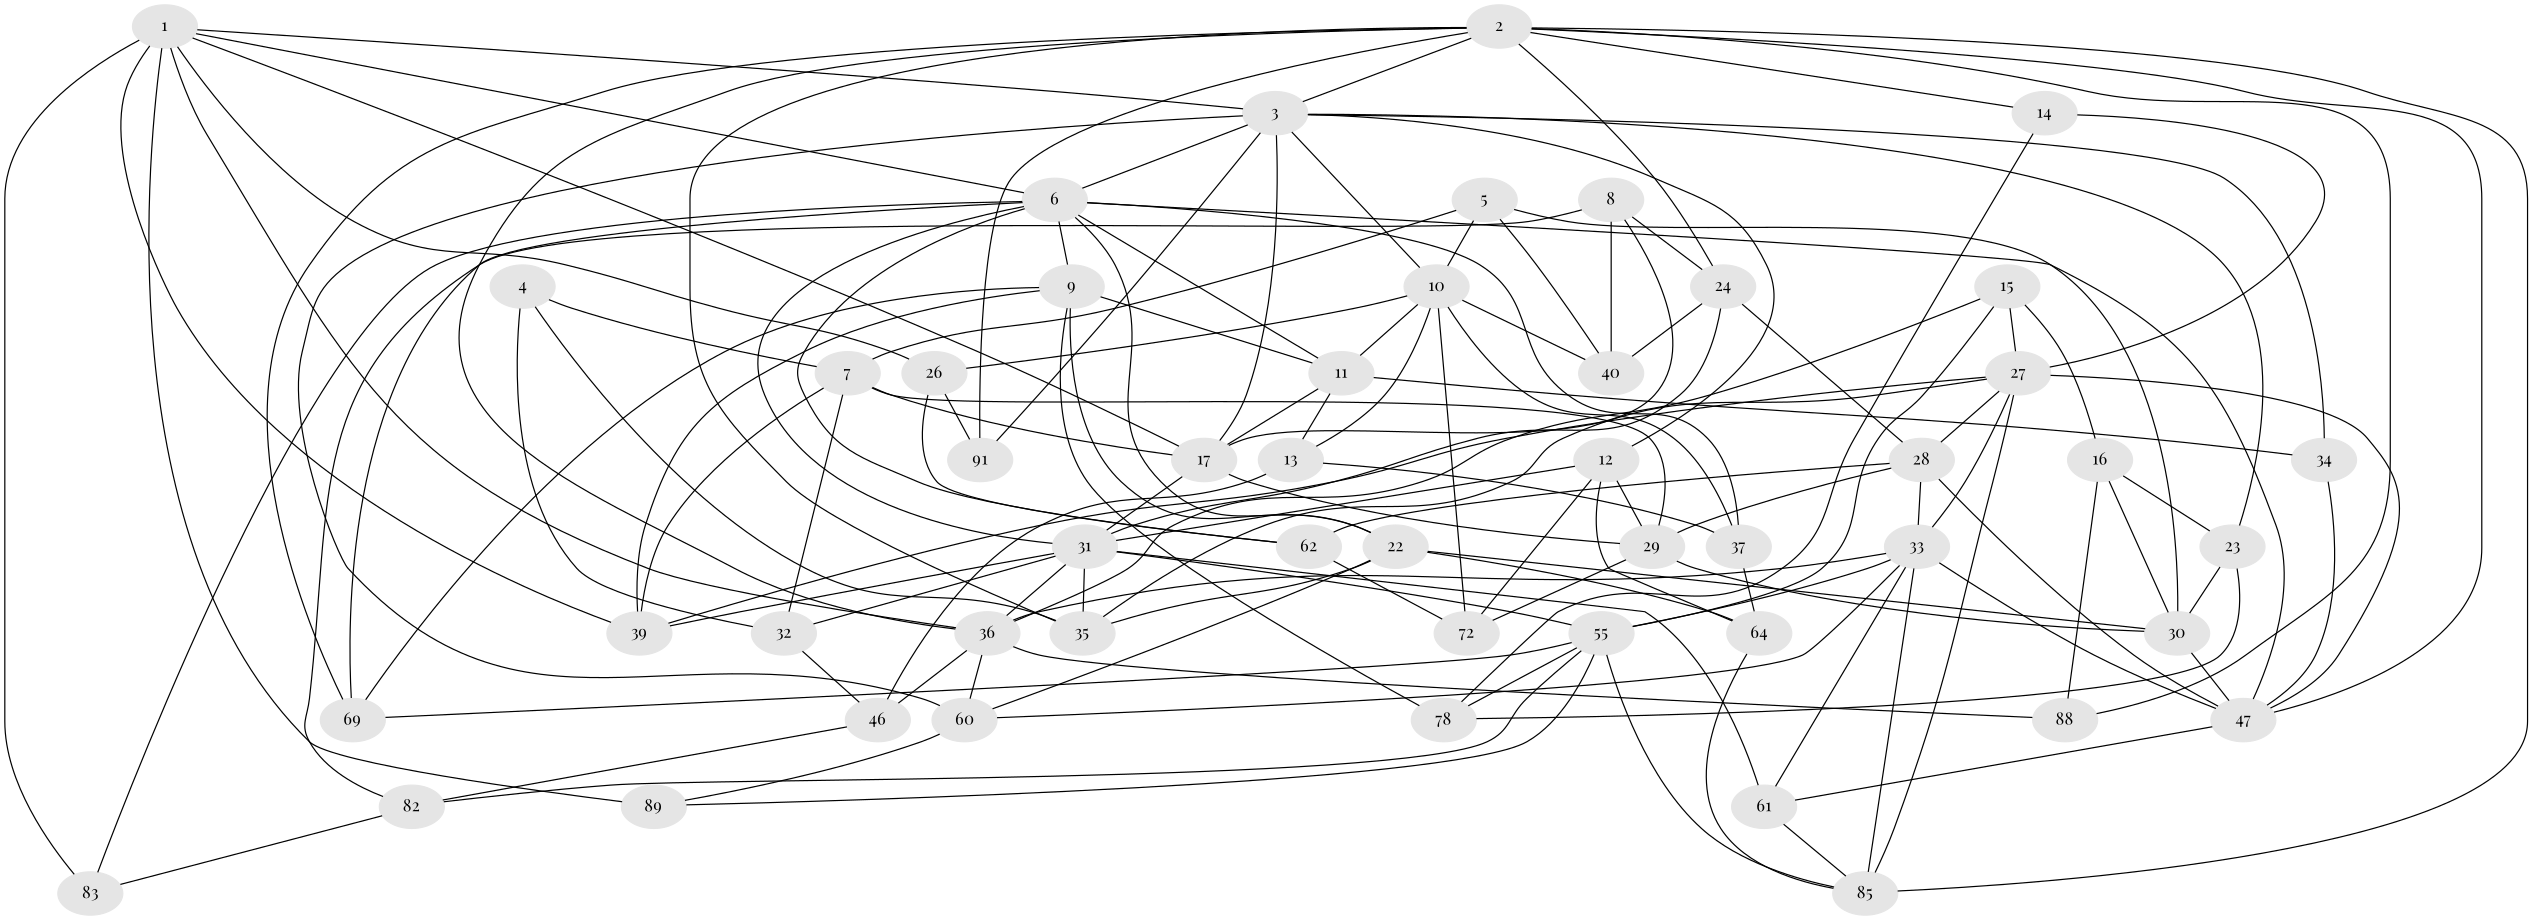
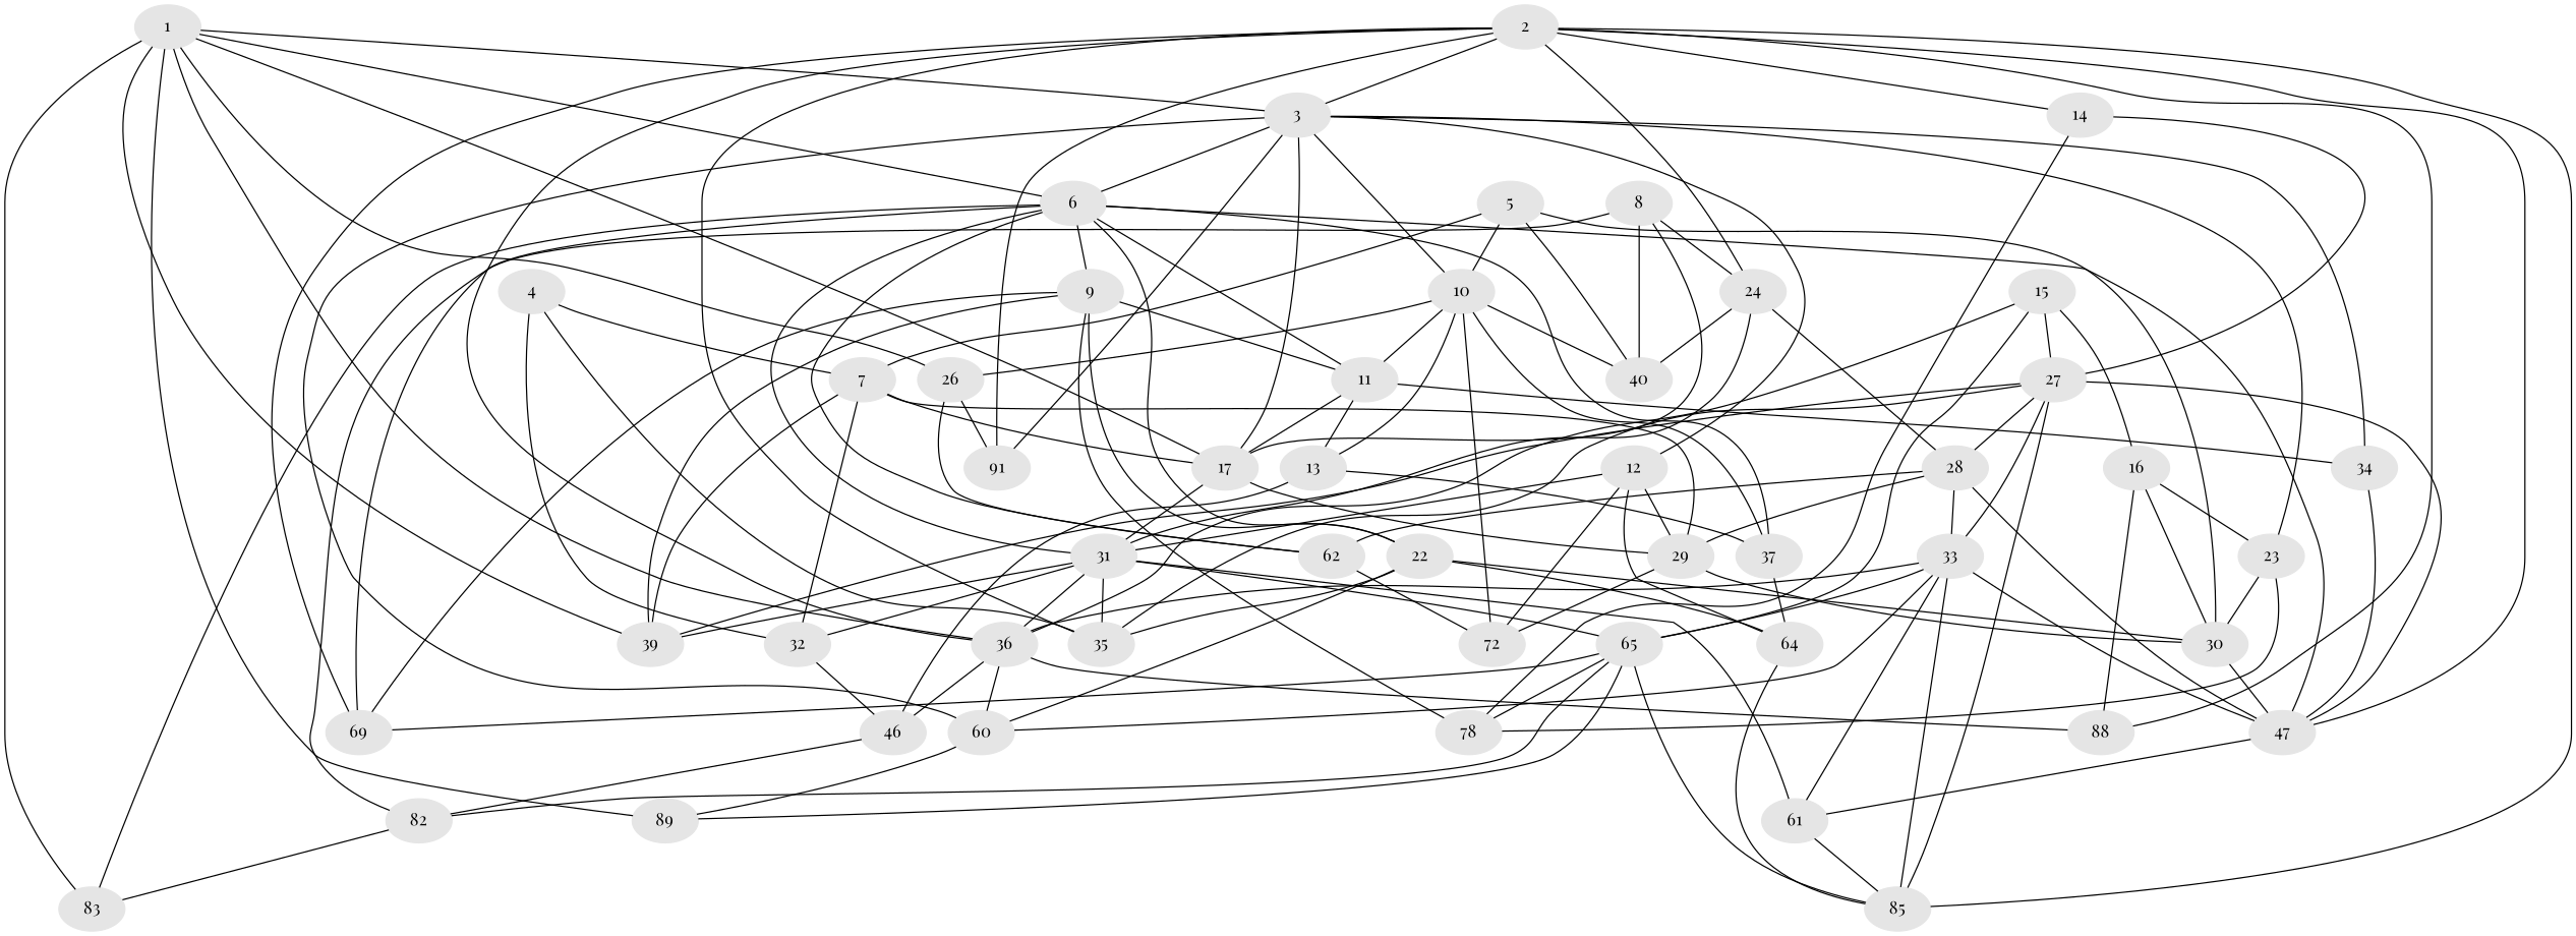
  graph {
    fontname="Playfair Display"
    node [color=gray90 fontname="Playfair Display" style=filled]
    edge [fontname="Playfair Display"]
    1 [super="+48+20"]
    3 [super="+21"]
    6 [super="+66"]
    17 [super="+96+84"]
    26
    36 [super="+58+44"]
    39 [super="+42"]
    83
    89
    91
    10 [super="+81+54"]
    12 [super="+86"]
    23
    34
    60 [super="+68"]
    47 [super="+74"]
    69
    9 [super="+18"]
    11 [super="+93"]
    22 [super="+53"]
    31 [super="+71+51"]
    37
    62
    29 [super="+65"]
    88
    46
    2 [super="+19+41"]
    14
    24 [super="+57"]
    35 [super="+76"]
    85 [super="+99"]
    78
    27 [super="+43"]
    40
    28 [super="+70"]
    61 [super="+73"]
    13
    72
    64
    30 [super="+45"]
    7 [super="+38"]
    32
    4
    5
-   55 [super="+77"]
+   55 [super="+77" label=65]
    8
    82
    33 [super="+49"]
    15
    16
    1 -- 3
    1 -- 6
    1 -- 17
    1 -- 26
    1 -- 36
    1 -- 39
    1 -- 83 [weight=2]
    1 -- 89 [weight=2]
    3 -- 6
    3 -- 17 [weight=2]
    3 -- 91
    3 -- 10
    3 -- 12
    3 -- 23
    3 -- 34
    3 -- 60 [weight=2]
    6 -- 83
    6 -- 47
    6 -- 69
    6 -- 9
    6 -- 11
    6 -- 22
    6 -- 31 [weight=2]
    6 -- 37
    6 -- 62
    17 -- 31
    17 -- 29
    26 -- 91
    26 -- 62
    36 -- 60
    36 -- 88
    36 -- 46
    10 -- 26
    10 -- 11
    10 -- 37
    10 -- 40
    10 -- 13
    10 -- 72
    12 -- 31 [weight=2]
    12 -- 29
    12 -- 72
    12 -- 64
    23 -- 78
    23 -- 30
    34 -- 47
    60 -- 89
    47 -- 61
    9 -- 39
    9 -- 69
    9 -- 11
    9 -- 22
    9 -- 78
    11 -- 17
    11 -- 34
    11 -- 13
    22 -- 60
    22 -- 35
    22 -- 64
    22 -- 30
    31 -- 36
    31 -- 39
    31 -- 35
    31 -- 61 [weight=3]
    31 -- 32
    31 -- 55
    37 -- 64
    62 -- 72
    29 -- 72
    29 -- 30
    46 -- 82
    2 -- 3
    2 -- 36
    2 -- 91 [weight=2]
    2 -- 47
    2 -- 69
    2 -- 88
    2 -- 14 [weight=2]
    2 -- 24 [weight=2]
    2 -- 35 [weight=2]
    2 -- 85
    14 -- 78
    14 -- 27
    24 -- 31
    24 -- 40
    24 -- 28
    27 -- 39
    27 -- 47
    27 -- 35
    27 -- 85
    27 -- 28
    27 -- 33
    28 -- 47
    28 -- 62
    28 -- 29
    28 -- 33
    61 -- 85
    13 -- 37
    13 -- 46
    64 -- 85
    30 -- 47
    7 -- 17
    7 -- 39
    7 -- 29
    7 -- 32
    32 -- 46
    4 -- 35
    4 -- 7
    4 -- 32
    5 -- 10
    5 -- 40
    5 -- 30
    5 -- 7
    55 -- 89
    55 -- 69
    55 -- 85
    55 -- 78
    55 -- 82
    8 -- 17
    8 -- 24
    8 -- 40
    8 -- 82
    82 -- 83
    33 -- 36
    33 -- 60
    33 -- 47
    33 -- 85
    33 -- 61
    33 -- 55
    15 -- 36
    15 -- 27
    15 -- 55
    15 -- 16
    16 -- 23
    16 -- 88
    16 -- 30
  }
